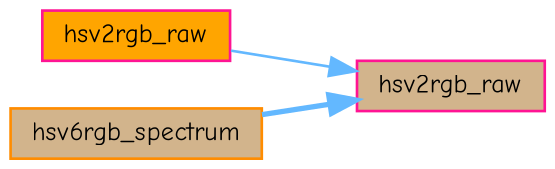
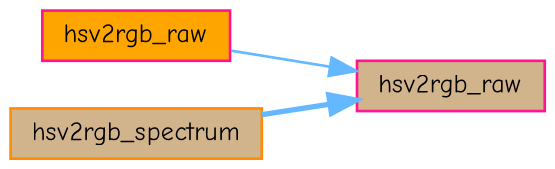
  digraph {
    rankdir=RL
    fontname="Comic Neue"
    node [color=deeppink fillcolor=tan fontname="Comic Neue" fontsize=10 shape=box style=filled]
    edge [color=steelblue1 dir=back fontname="Comic Neue" fontsize=10 labelfontname=Helvetica labelfontsize=10]
    n1 [fontcolor=black height=0.2 label=hsv2rgb_raw width=0.4]
    n2 [fillcolor=orange height=0.2 label=hsv2rgb_raw width=0.4]
-   n3 [color=darkorange height=0.2 label=hsv6rgb_spectrum width=0.4]
+   n3 [color=darkorange height=0.2 label=hsv2rgb_spectrum width=0.4]
    n1 -> n2 [style=solid]
    n1 -> n3 [style=bold]
  }
